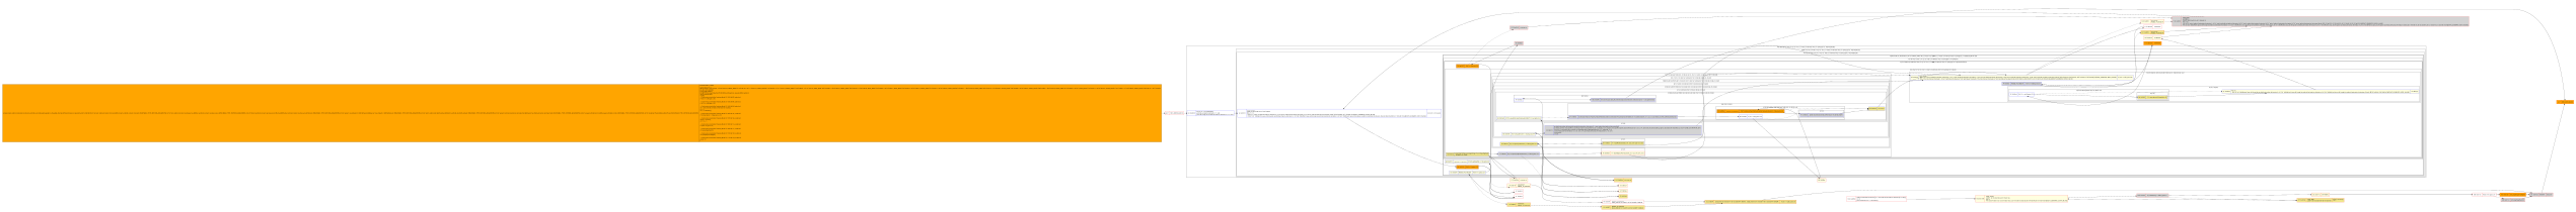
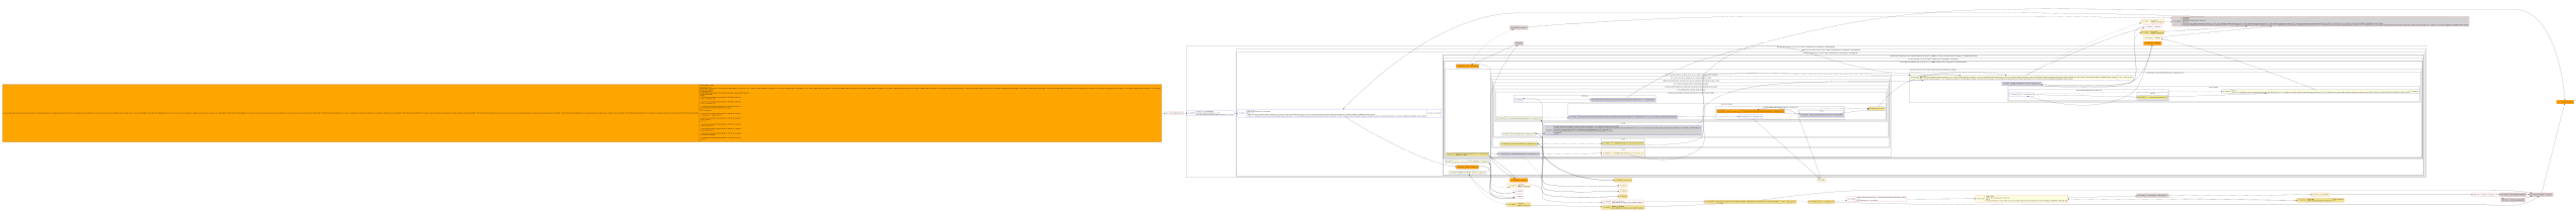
  digraph {
    fontname=Ubuntu
    rankdir=LR
    node [color=red fillcolor=lightyellow fontname=Ubuntu shape=record style=filled]
    edge [fontname=Ubuntu]
    n1 [label="{78\:\ 0x0038|r7 = loadObjectAnimator(r20, r21, r22, r24, r27, r23)\l}"]
    n2 [color=blue fillcolor=khaki label="{81\:\ 0x0055|r7 = loadAnimator(r20, r21, r22, r24, null, r27, r23)\l}"]
    n3 [color=blue fillcolor=lightgrey label="{84\:\ 0x0072|android.animation.AnimatorSet android.animation.Animator r0 = new android.animation.AnimatorSet()\landroid.content.res.TypedArray android.content.res.TypedArray r6 = androidx.core.content.res.TypedArrayUtils.obtainAttributes(r21, r22, r24, androidx.vectordrawable.graphics.drawable.AndroidResources.STYLEABLE_ANIMATOR_SET)\lint int r18 = androidx.core.content.res.TypedArrayUtils.getNamedInt(r6, r23, \"ordering\", 0, 0)\lcreateAnimatorFromXml(r20, r21, r22, r23, r24, (android.animation.AnimatorSet) r0, r18, r27)\lr6.recycle()\lr7 = r0\l}"]
    n4 [color=blue fillcolor=white label="{99\:\ 0x00da}"]
    n5 [color=blue fillcolor=lightgrey label="{100\:\ 0x00f6|throw new java.lang.RuntimeException(\"Unknown animator name: \" + r23.getName())\l}"]
    n6 [color=blue fillcolor=lightgrey label="{91\:\ 0x00c0|((android.animation.ValueAnimator) r7).setValues(r0)\l}"]
    n7 [color=blue fillcolor=white label="{88\:\ 0x00ba|if (r0 != null) goto L49\l}"]
    n8 [color=blue fillcolor=orange label="{90\:\ 0x00be|ADDED_TO_REGION\l|if ((r7 instanceof android.animation.ValueAnimator) != false) goto L51\l}"]
    n9 [color=blue fillcolor=lightgrey label="{87\:\ 0x00b0|android.animation.PropertyValuesHolder[] android.animation.PropertyValuesHolder[] r0 = loadValues(r20, r21, r22, r23, android.util.Xml.asAttributeSet(r23))\l}"]
    n10 [color=blue fillcolor=khaki label="{92\:\ 0x00c6|r16 = true\l}"]
    n11 [color=blue label="{86\:\ 0x00ad|if (r15.equals(\"propertyValuesHolder\") != true) goto L53\l}"]
    n12 [color=blue label="{83\:\ 0x0070|if (r15.equals(\"set\") == true) goto L44\l}"]
    n13 [color=blue fillcolor=khaki label="{80\:\ 0x0053|if (r15.equals(\"animator\") != false) goto L41\l}"]
    n14 [color=blue fillcolor=lightgrey label="{77\:\ 0x0036|if (r15.equals(\"objectAnimator\") != false) goto L27\l}"]
    n15 [color=blue fillcolor=khaki label="{96\:\ 0x00cf|r13 = new java.util.ArrayList\<\>()\l}"]
    n16 [color=blue fillcolor=white label="{95\:\ 0x00cd|if (r13 == null) goto L33\l}"]
    n17 [color=blue label="{97\:\ 0x00d5|PHI: r13 \l  PHI: (r13v3 'childAnims' java.util.ArrayList\<android.animation.Animator\>) = (r13v1 'childAnims' java.util.ArrayList\<android.animation.Animator\>), (r13v4 'childAnims' java.util.ArrayList\<android.animation.Animator\>) binds: [B:95:0x00cd, B:96:0x00cf] A[DONT_GENERATE, DONT_INLINE]\l|r13.add(r7)\l}"]
    n18 [color=blue label="{93\:\ 0x00c9|PHI: r7 r16 \l  PHI: (r7v7 'anim' android.animation.Animator) = (r7v1 'anim' android.animation.Animator), (r7v5 'anim' android.animation.Animator), (r7v6 'anim' android.animation.Animator), (r7v8 'anim' android.animation.Animator) binds: [B:92:0x00c6, B:84:0x0072, B:81:0x0055, B:78:0x0038] A[DONT_GENERATE, DONT_INLINE]\l  PHI: (r16v2 'gotValues' boolean) = (r16v1 'gotValues' boolean), (r16v0 'gotValues' boolean), (r16v0 'gotValues' boolean), (r16v0 'gotValues' boolean) binds: [B:92:0x00c6, B:84:0x0072, B:81:0x0055, B:78:0x0038] A[DONT_GENERATE, DONT_INLINE]\l|if (r25 != null) goto L29\l}"]
    n19 [color=blue fillcolor=lightgrey label="{94\:\ 0x00cb|ADDED_TO_REGION\l|if (r16 == false) goto L31\l}"]
    n20 [color=blue fillcolor=khaki label="{76\:\ 0x002a|java.lang.String java.lang.String r15 = r23.getName()\lboolean r16 = false\l}"]
    n21 [color=blue fillcolor=orange label="{74\:\ 0x0027|if (r0 == 2) goto L24\l}"]
    n22 [color=blue fillcolor=orange label="{66\:\ 0x0016|if (r0 != 3) goto L20\l}"]
    n23 [color=blue label="{68\:\ 0x001c|ADDED_TO_REGION\l|if (r23.getDepth() \> r12) goto L20\l}"]
    n24 [color=blue label="{72\:\ 0x0024|ADDED_TO_REGION\l|if (r0 != 1) goto L22\l}"]
    n25 [color=blue fillcolor=white label="{65\:\ 0x0010|LOOP_START\lLOOP:0: B:65:0x0010\-\>B:118:0x0010\lPHI: r7 r13 \l  PHI: (r7v1 'anim' android.animation.Animator) = (r7v0 'anim' android.animation.Animator), (r7v2 'anim' android.animation.Animator) binds: [B:64:0x0000, B:118:0x0010] A[DONT_GENERATE, DONT_INLINE]\l  PHI: (r13v1 'childAnims' java.util.ArrayList\<android.animation.Animator\>) = (r13v0 'childAnims' java.util.ArrayList\<android.animation.Animator\>), (r13v2 'childAnims' java.util.ArrayList\<android.animation.Animator\>) binds: [B:64:0x0000, B:118:0x0010] A[DONT_GENERATE, DONT_INLINE]\l|int int r0 = r23.next()\l}"]
    n26 [color=blue fillcolor=white label="{64\:\ 0x0000|int int r12 = r23.getDepth()\landroid.animation.Animator r7 = null\ljava.util.ArrayList\<android.animation.Animator\> r13 = null\l}"]
    n27 [fillcolor=orange label="{63\:\ ?|MTH_EXIT_BLOCK\l}"]
    n28 [label="{89\:\ 0x00bc}"]
    n29 [fillcolor=khaki label="{116\:\ 0x00da|SYNTHETIC\l}"]
    n30 [label="{85\:\ 0x00a7}"]
    n31 [label="{82\:\ 0x006a}"]
    n32 [fillcolor=khaki label="{79\:\ 0x004d}"]
    n33 [label="{122\:\ 0x0010|SYNTHETIC\l}"]
    n34 [fillcolor=white label="{115\:\ 0x00cb|SYNTHETIC\l}"]
    n35 [label="{120\:\ 0x0010|SYNTHETIC\lADDED_TO_REGION\l}"]
    n36 [fillcolor=orange label="{117\:\ 0x00cd|SYNTHETIC\l}"]
    n37 [fillcolor=khaki label="{121\:\ 0x0010|SYNTHETIC\lADDED_TO_REGION\l}"]
-   n38 [label="{113\:\ 0x002a|SYNTHETIC\l}"]
+   n38 [fillcolor=orange label="{113\:\ 0x002a|SYNTHETIC\l}"]
    n39 [fillcolor=lightgrey label="{119\:\ 0x0010|SYNTHETIC\l}"]
    n40 [fillcolor=white label="{67\:\ 0x0018}"]
    n41 [fillcolor=white label="{71\:\ 0x0023}"]
    n42 [label="{114\:\ 0x001f|ARGUMENT\lADDED_TO_REGION\l}"]
    n43 [fillcolor=lightgrey label="{73\:\ 0x0026}"]
    n44 [fillcolor=khaki label="{112\:\ 0x00f7|SYNTHETIC\lADDED_TO_REGION\l}"]
    n45 [fillcolor=white label="{70\:\ 0x001f|ADDED_TO_REGION\lEDGE_INSN: B:70:0x001f\-\>B:102:0x00f9 ?: BREAK  \l}"]
    n46 [fillcolor=khaki label="{101\:\ 0x00f7|ADDED_TO_REGION\lEDGE_INSN: B:101:0x00f7\-\>B:102:0x00f9 ?: BREAK  \l}"]
    n47 [fillcolor=lightgrey label="{118\:\ 0x0010|LOOP_END\lSYNTHETIC\lLOOP:0: B:65:0x0010\-\>B:118:0x0010\lPHI: r7 r13 \l  PHI: (r7v2 'anim' android.animation.Animator) = (r7v1 'anim' android.animation.Animator), (r7v7 'anim' android.animation.Animator), (r7v7 'anim' android.animation.Animator), (r7v7 'anim' android.animation.Animator) binds: [B:119:0x0010, B:120:0x0010, B:121:0x0010, B:122:0x0010] A[DONT_GENERATE, DONT_INLINE]\l  PHI: (r13v2 'childAnims' java.util.ArrayList\<android.animation.Animator\>) = (r13v1 'childAnims' java.util.ArrayList\<android.animation.Animator\>), (r13v1 'childAnims' java.util.ArrayList\<android.animation.Animator\>), (r13v1 'childAnims' java.util.ArrayList\<android.animation.Animator\>), (r13v3 'childAnims' java.util.ArrayList\<android.animation.Animator\>) binds: [B:119:0x0010, B:120:0x0010, B:121:0x0010, B:122:0x0010] A[DONT_GENERATE, DONT_INLINE]\l}"]
    n48 [fillcolor=white label="{62\:\ ?|MTH_ENTER_BLOCK\l}"]
    n49 [fillcolor=khaki label="{102\:\ 0x00f9|EDGE_INSN: B:70:0x001f\-\>B:102:0x00f9 ?: BREAK  , EDGE_INSN: B:101:0x00f7\-\>B:102:0x00f9 ?: BREAK  \l|if (r25 == null) goto L18\l}"]
+   n50 [fillcolor=khaki label="{103\:\ 0x00fb|if (r13 == null) goto L18\l}"]
    n51 [fillcolor=lightgrey label="{111\:\ 0x0123|RETURN\l|return r7\l}"]
    n52 [fillcolor=white label="{104\:\ 0x00fd|android.animation.Animator[] r0 = new android.animation.Animator[r13.size()]\lr2 = 0\ljava.util.Iterator r3 = r13.iterator()\l}"]
    n53 [label="{105\:\ 0x0108|LOOP_START\lLOOP:1: B:105:0x0108\-\>B:107:0x010e\lPHI: r2 \l  PHI: (r2v9 'index' int) = (r2v8 'index' int), (r2v10 'index' int) binds: [B:104:0x00fd, B:107:0x010e] A[DONT_GENERATE, DONT_INLINE]\l}"]
    n54 [fillcolor=lightgrey label="{106\:\ 0x010c|if (r3.hasNext() == false) goto L14\l}"]
    n55 [fillcolor=khaki label="{107\:\ 0x010e|LOOP_END\lLOOP:1: B:105:0x0108\-\>B:107:0x010e\l|r0[r2] = r3.next()\lr2++\l}"]
    n56 [label="{123\:\ 0x011a|SYNTHETIC\l}"]
    n57 [fillcolor=white label="{108\:\ 0x011a|if (r26 != 0) goto L17\l}"]
    n58 [fillcolor=lightgrey label="{109\:\ 0x011c|r25.playTogether(r0)\l}"]
-   n59 [fillcolor=orange label="{110\:\ 0x0120|r25.playSequentially(r0)\l}"]
+   n59 [fillcolor=lightgrey label="{110\:\ 0x0120|r25.playSequentially(r0)\l}"]
    n60 [fillcolor=orange label="{private static android.animation.Animator androidx.vectordrawable.graphics.drawable.AnimatorInflaterCompat.createAnimatorFromXml((r20v0 'context' android.content.Context A[D('context' android.content.Context), IMMUTABLE_TYPE, METHOD_ARGUMENT]), (r21v0 'res' android.content.res.Resources A[D('res' android.content.res.Resources), IMMUTABLE_TYPE, METHOD_ARGUMENT]), (r22v0 'theme' android.content.res.Resources$Theme A[D('theme' android.content.res.Resources$Theme), IMMUTABLE_TYPE, METHOD_ARGUMENT]), (r23v0 'parser' org.xmlpull.v1.XmlPullParser A[D('parser' org.xmlpull.v1.XmlPullParser), IMMUTABLE_TYPE, METHOD_ARGUMENT]), (r24v0 'attrs' android.util.AttributeSet A[D('attrs' android.util.AttributeSet), IMMUTABLE_TYPE, METHOD_ARGUMENT]), (r25v0 'parent' android.animation.AnimatorSet A[D('parent' android.animation.AnimatorSet), IMMUTABLE_TYPE, METHOD_ARGUMENT]), (r26v0 'sequenceOrdering' int A[D('sequenceOrdering' int), IMMUTABLE_TYPE, METHOD_ARGUMENT]), (r27v0 'pixelSize' float A[D('pixelSize' float), IMMUTABLE_TYPE, METHOD_ARGUMENT]))  | INCONSISTENT_CODE\lUSE_LINES_HINTS\lBACK_EDGE: B:107:0x010e \-\> B:105:0x0108, CROSS_EDGE: B:110:0x0120 \-\> B:111:0x0123, CROSS_EDGE: B:103:0x00fb \-\> B:111:0x0123, CROSS_EDGE: B:102:0x00f9 \-\> B:111:0x0123, BACK_EDGE: B:97:0x00d5 \-\> B:65:0x0010, CROSS_EDGE: B:95:0x00cd \-\> B:97:0x00d5, BACK_EDGE: B:94:0x00cb \-\> B:65:0x0010, BACK_EDGE: B:93:0x00c9 \-\> B:65:0x0010, CROSS_EDGE: B:81:0x0055 \-\> B:93:0x00c9, CROSS_EDGE: B:84:0x0072 \-\> B:93:0x00c9, CROSS_EDGE: B:92:0x00c6 \-\> B:93:0x00c9, CROSS_EDGE: B:90:0x00be \-\> B:92:0x00c6, CROSS_EDGE: B:88:0x00ba \-\> B:92:0x00c6, CROSS_EDGE: B:100:0x00f6 \-\> B:63:?, BACK_EDGE: B:74:0x0027 \-\> B:65:0x0010, CROSS_EDGE: B:101:0x00f7 \-\> B:102:0x00f9, CROSS_EDGE: B:66:0x0016 \-\> B:71:0x0023\lINLINE_NOT_NEEDED\lTYPE_VARS: EMPTY\lEXCEPTIONS:[Lorg\/xmlpull\/v1\/XmlPullParserException;, Ljava\/io\/IOException;]\lJadxCommentsAttr\{\l WARN: \l \-\> Code restructure failed: missing block: B:102:0x00f9, code lost:\l    if (r25 == null) goto L18;\l\l \-\> Code restructure failed: missing block: B:103:0x00fb, code lost:\l    if (r13 == null) goto L18;\l\l \-\> Code restructure failed: missing block: B:104:0x00fd, code lost:\l    r0 = new android.animation.Animator[r13.size()];\l    r2 = 0;\l    r3 = r13.iterator();\l\l \-\> Code restructure failed: missing block: B:106:0x010c, code lost:\l    if (r3.hasNext() == false) goto L14;\l\l \-\> Code restructure failed: missing block: B:107:0x010e, code lost:\l    r0[r2] = r3.next();\l    r2 = r2 + 1;\l\l \-\> Code restructure failed: missing block: B:108:0x011a, code lost:\l    if (r26 != 0) goto L17;\l\l \-\> Code restructure failed: missing block: B:109:0x011c, code lost:\l    r25.playTogether(r0);\l\l \-\> Code restructure failed: missing block: B:110:0x0120, code lost:\l    r25.playSequentially(r0);\l\l \-\> Code restructure failed: missing block: B:111:0x0123, code lost:\l    return r7;\l\}\l}" color=""]
    subgraph cluster_1 {
      label="R(2:1|(2:2|(1:(3:25|(1:27)(1:(1:41)(1:(1:44)(1:(2:54|55)(3:47|(1:51)|52))))|(2:(1:33)|34))(0))(0)))"
      n26
      subgraph cluster_2 {
        label="LOOP:0: (2:2|(1:(3:25|(1:27)(1:(1:41)(1:(1:44)(1:(2:54|55)(3:47|(1:51)|52))))|(2:(1:33)|34))(0))(0))"
        subgraph cluster_3 {
          label="R(2:2|(1:(3:25|(1:27)(1:(1:41)(1:(1:44)(1:(2:54|55)(3:47|(1:51)|52))))|(2:(1:33)|34))(0))(0))"
          n25
          subgraph cluster_4 {
            label="IF [B:66:0x0016, B:68:0x001c, B:72:0x0024] THEN: R(1:(3:25|(1:27)(1:(1:41)(1:(1:44)(1:(2:54|55)(3:47|(1:51)|52))))|(2:(1:33)|34))(0)) ELSE: R(0)"
            n22
            n23
            n24
            subgraph cluster_5 {
              label="R(1:(3:25|(1:27)(1:(1:41)(1:(1:44)(1:(2:54|55)(3:47|(1:51)|52))))|(2:(1:33)|34))(0))"
              subgraph cluster_6 {
                label="IF [B:74:0x0027] THEN: R(3:25|(1:27)(1:(1:41)(1:(1:44)(1:(2:54|55)(3:47|(1:51)|52))))|(2:(1:33)|34)) ELSE: R(0)"
                n21
                subgraph cluster_7 {
                  label="R(3:25|(1:27)(1:(1:41)(1:(1:44)(1:(2:54|55)(3:47|(1:51)|52))))|(2:(1:33)|34))"
                  n20
                  subgraph cluster_8 {
                    label="IF [B:77:0x0036] THEN: R(1:27) ELSE: R(1:(1:41)(1:(1:44)(1:(2:54|55)(3:47|(1:51)|52))))"
                    n14
                    subgraph cluster_9 {
                      label="R(1:27)"
                      n1
                    }
                    subgraph cluster_10 {
                      label="R(1:(1:41)(1:(1:44)(1:(2:54|55)(3:47|(1:51)|52)))) | ELSE_IF_CHAIN\l"
                      subgraph cluster_11 {
                        label="IF [B:80:0x0053] THEN: R(1:41) ELSE: R(1:(1:44)(1:(2:54|55)(3:47|(1:51)|52))) | ELSE_IF_CHAIN\l"
                        n13
                        subgraph cluster_12 {
                          label="R(1:41)"
                          n2
                        }
                        subgraph cluster_13 {
                          label="R(1:(1:44)(1:(2:54|55)(3:47|(1:51)|52))) | ELSE_IF_CHAIN\l"
                          subgraph cluster_14 {
                            label="IF [B:83:0x0070] THEN: R(1:44) ELSE: R(1:(2:54|55)(3:47|(1:51)|52)) | ELSE_IF_CHAIN\l"
                            n12
                            subgraph cluster_15 {
                              label="R(1:44)"
                              n3
                            }
                            subgraph cluster_16 {
                              label="R(1:(2:54|55)(3:47|(1:51)|52)) | ELSE_IF_CHAIN\l"
                              subgraph cluster_17 {
                                label="IF [B:86:0x00ad] THEN: R(2:54|55) ELSE: R(3:47|(1:51)|52) | ELSE_IF_CHAIN\l"
                                n11
                                subgraph cluster_18 {
                                  label="R(2:54|55)"
                                  n4
                                  n5
                                }
                                subgraph cluster_19 {
                                  label="R(3:47|(1:51)|52)"
                                  n9
                                  n10
                                  subgraph cluster_20 {
                                    label="IF [B:88:0x00ba, B:90:0x00be] THEN: R(1:51) ELSE: null"
                                    n7
                                    n8
                                    subgraph cluster_21 {
                                      label="R(1:51)"
                                      n6
                                    }
                                  }
                                }
                              }
                            }
                          }
                        }
                      }
                    }
                  }
                  subgraph cluster_22 {
                    label="IF [B:93:0x00c9, B:94:0x00cb] THEN: R(2:(1:33)|34) ELSE: null"
                    n18
                    n19
                    subgraph cluster_23 {
                      label="R(2:(1:33)|34)"
                      n17
                      subgraph cluster_24 {
                        label="IF [B:95:0x00cd] THEN: R(1:33) ELSE: null"
                        n16
                        subgraph cluster_25 {
                          label="R(1:33)"
                          n15
                        }
                      }
                    }
                  }
                }
                subgraph cluster_26 {
                  label="R(0)"
                }
              }
            }
            subgraph cluster_27 {
              label="R(0)"
            }
          }
        }
      }
    }
    n1 -> n18
    n2 -> n18
    n3 -> n18
    n4 -> n5
    n5 -> n27
    n6 -> n10
    n7 -> n10 [style=dashed]
    n7 -> n28
    n8 -> n6
    n8 -> n10 [style=dashed]
    n9 -> n7
    n10 -> n18
    n11 -> n9 [style=dashed]
    n11 -> n29
    n12 -> n3
    n12 -> n30 [style=dashed]
    n13 -> n2
    n13 -> n31 [style=dashed]
    n14 -> n1
    n14 -> n32 [style=dashed]
    n15 -> n17
    n16 -> n15
    n16 -> n17 [style=dashed]
    n17 -> n33
    n18 -> n34
    n18 -> n35 [style=dashed]
    n19 -> n36
    n19 -> n37 [style=dashed]
    n20 -> n14
    n21 -> n38
    n21 -> n39 [style=dashed]
    n22 -> n40 [style=dashed]
    n22 -> n41
    n23 -> n41
    n23 -> n42 [style=dashed]
    n24 -> n43
    n24 -> n44 [style=dashed]
    n25 -> n22
    n26 -> n25
    n28 -> n8
    n29 -> n4
    n30 -> n11
    n31 -> n12
    n32 -> n13
    n33 -> n47
    n34 -> n19
    n35 -> n47
    n36 -> n16
    n37 -> n47
    n38 -> n20
    n39 -> n47
    n40 -> n23
    n41 -> n24
    n42 -> n45
    n43 -> n21
    n44 -> n46
    n45 -> n49
    n46 -> n49
    n47 -> n25
    n48 -> n26
+   n49 -> n50 [style=dashed]
    n49 -> n51
+   n50 -> n51
+   n50 -> n52 [style=dashed]
    n51 -> n27
    n52 -> n53
    n53 -> n54
    n54 -> n55 [style=dashed]
    n54 -> n56
    n55 -> n53
    n56 -> n57
    n57 -> n58 [style=dashed]
    n57 -> n59
    n58 -> n51
    n59 -> n51
    n60 -> n48
  }
